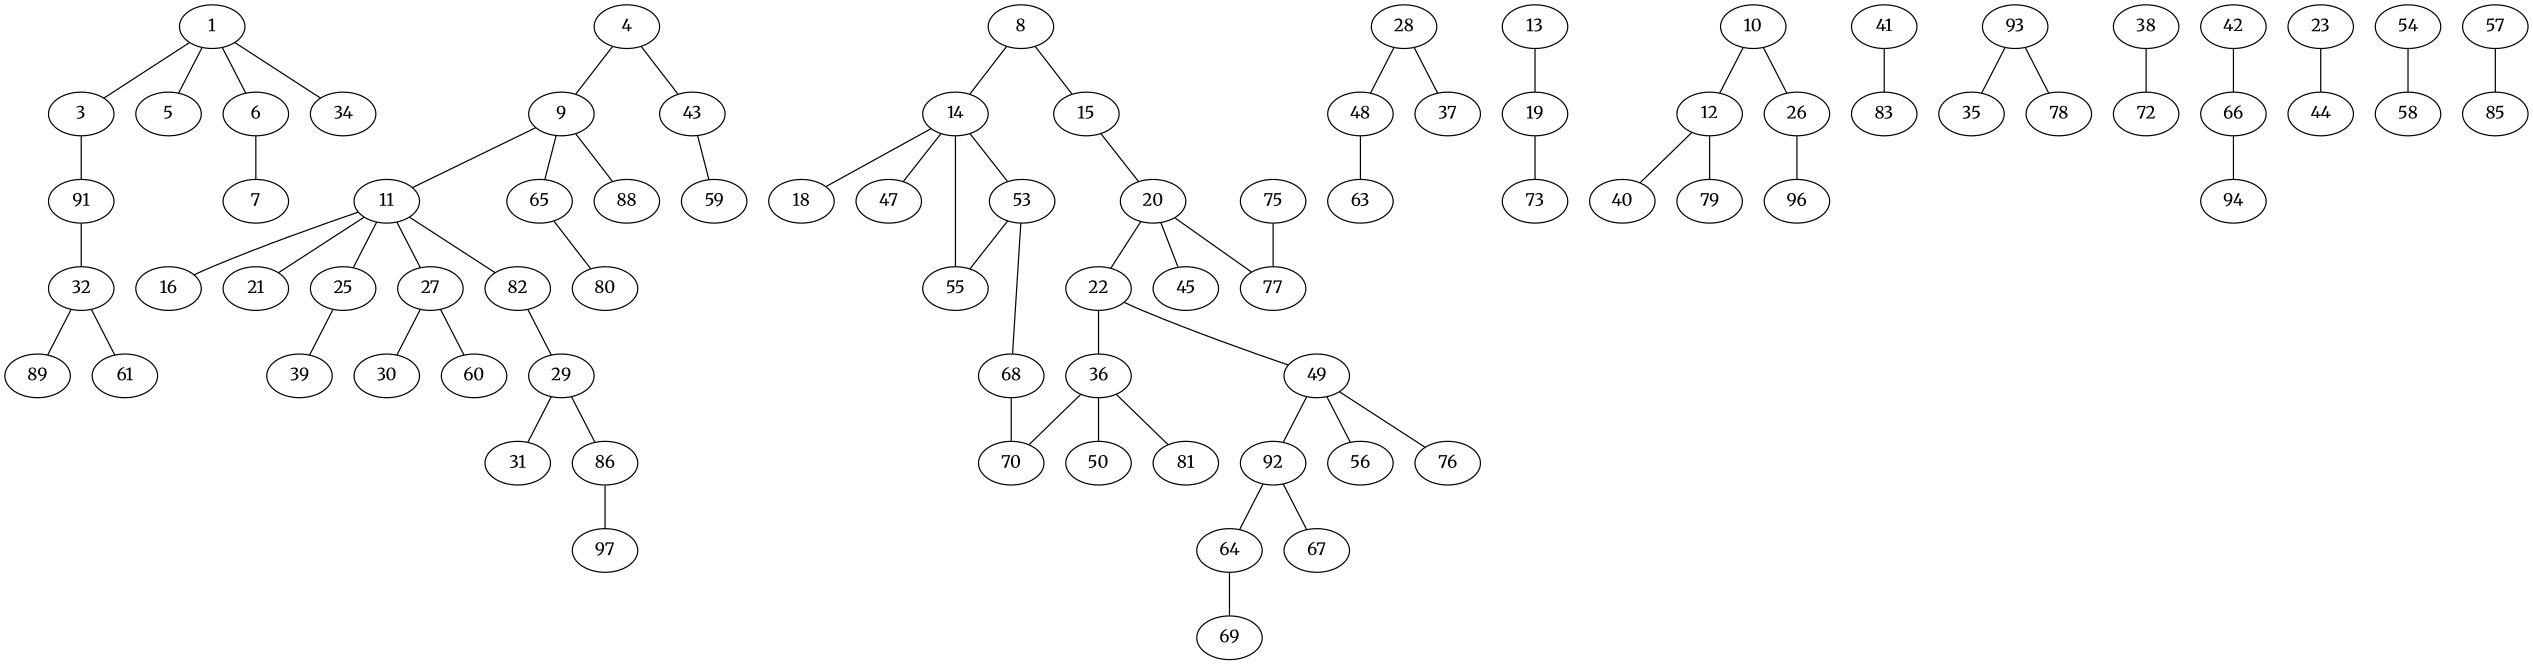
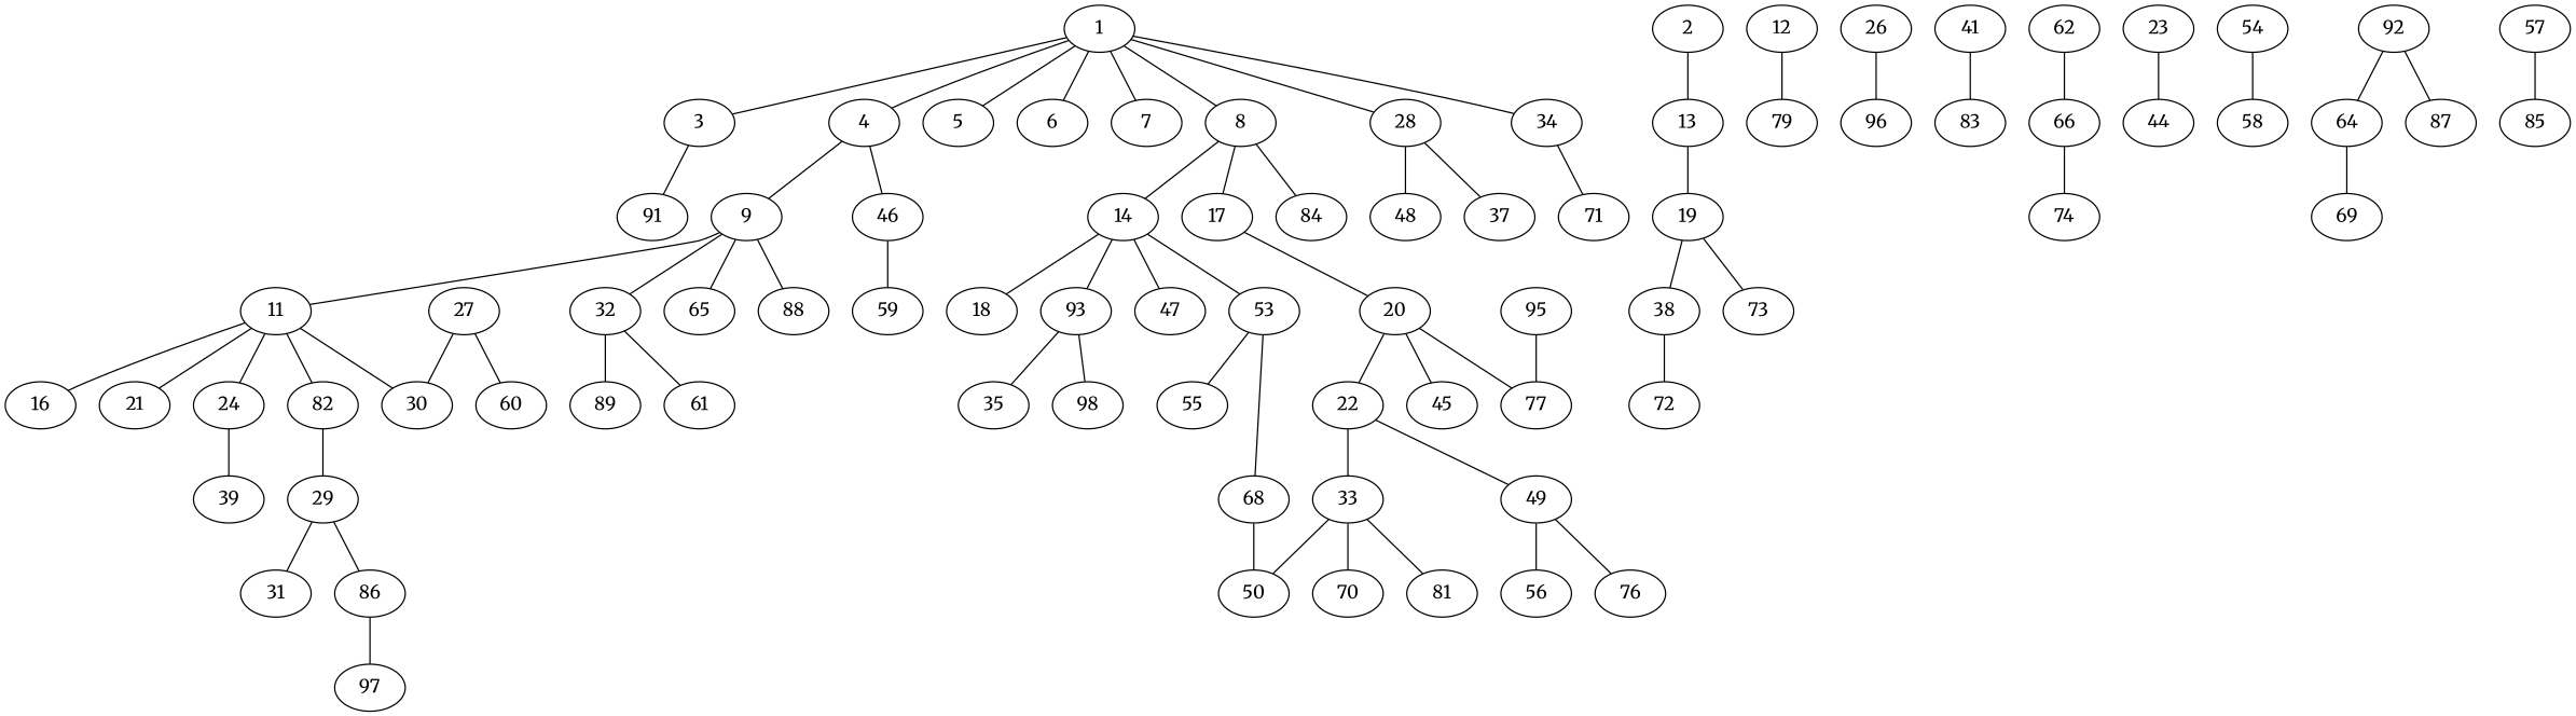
  graph {
    fontname=Merriweather
    node [fontname=Merriweather]
    edge [fontname=Merriweather]
    1
    3
    4
    5
    6
    7
    8
    28
    34
+   2
    13
    n12 [label=91]
    9
-   43
+   43 [label=46]
    14
-   15
+   15 [label=17]
+   84
    48
    37
+   71
    19
    11
    32
    65
    88
    59
-   10
    12
    26
    41
    83
    18
    n33 [label=93]
    47
    53
    20
-   63
    38
    73
    16
    21
-   24 [label=25]
+   24
    27
    82
    89
    61
-   80
-   40
    79
    n50 [label=96]
-   42
+   42 [label=62]
    66
    35
-   78
+   78 [label=98]
    55
    68
    22
    45
    77
    23
    44
    39
    30
    60
    29
    31
    86
    72
    70
-   36
+   36 [label=33]
    49
    54
    58
    50
    81
    n76 [label=92]
    56
    76
    57
    85
    64
-   67
+   67 [label=87]
    n83 [label=97]
-   75
-   74 [label=94]
+   75 [label=95]
+   74
    69
    1 -- 3
+   1 -- 4
    1 -- 5
    1 -- 6
-   6 -- 7
+   1 -- 7
+   1 -- 8
+   1 -- 28
    1 -- 34
    3 -- n12
    4 -- 9
    4 -- 43
    8 -- 14
    8 -- 15
+   8 -- 84
    28 -- 48
    28 -- 37
+   34 -- 71
+   2 -- 13
    13 -- 19
    9 -- 11
-   n12 -- 32
+   9 -- 32
    9 -- 65
    9 -- 88
    43 -- 59
    14 -- 18
-   14 -- 55
+   14 -- n33
    14 -- 47
    14 -- 53
    15 -- 20
-   48 -- 63
+   19 -- 38
    19 -- 73
    11 -- 16
    11 -- 21
    11 -- 24
-   11 -- 27
+   11 -- 30
    11 -- 82
    32 -- 89
    32 -- 61
-   65 -- 80
-   10 -- 12
-   10 -- 26
-   12 -- 40
    12 -- 79
    26 -- n50
    41 -- 83
    n33 -- 35
    n33 -- 78
    53 -- 55
    53 -- 68
    20 -- 22
    20 -- 45
    20 -- 77
    38 -- 72
    24 -- 39
    27 -- 30
    27 -- 60
    82 -- 29
    42 -- 66
    66 -- 74
-   68 -- 70
+   68 -- 50
    22 -- 36
    22 -- 49
    23 -- 44
    29 -- 31
    29 -- 86
    86 -- n83
    36 -- 70
    36 -- 50
    36 -- 81
-   49 -- n76
    49 -- 56
    49 -- 76
    54 -- 58
    n76 -- 64
    n76 -- 67
    57 -- 85
    64 -- 69
    75 -- 77
  }
